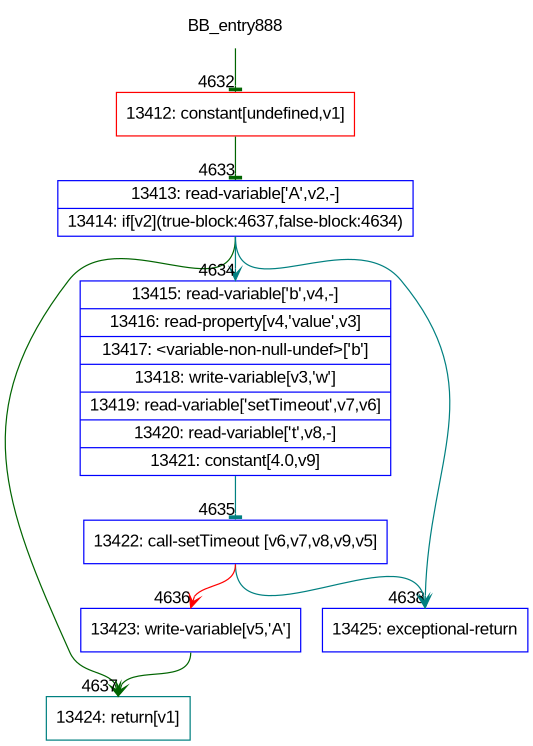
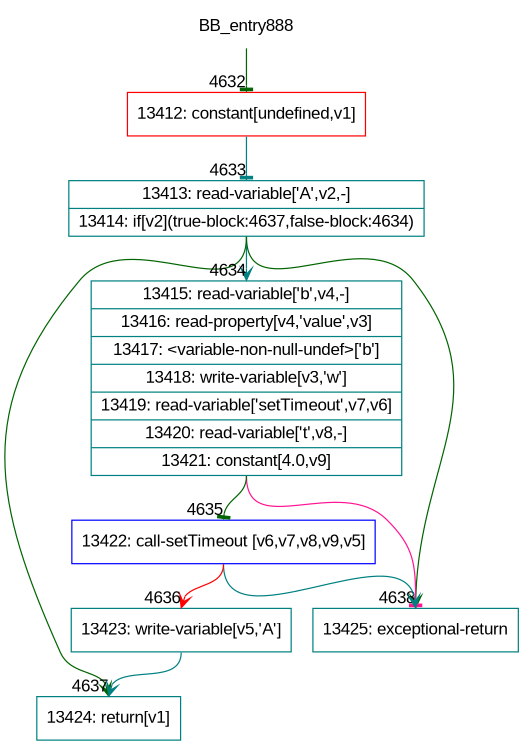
  digraph {
    fontname="Liberation Sans"
    rankdir=TD
    node [color=teal fontname="Liberation Sans" shape=record]
    edge [arrowhead=vee color=darkgreen fontname="Liberation Sans" headport=n tailport=s]
    n1 [label=BB_entry888 shape=none]
    n2 [color=red label="{13412: constant[undefined,v1]}"]
-   n3 [color=blue label="{13413: read-variable['A',v2,-]|13414: if[v2](true-block:4637,false-block:4634)}"]
+   n3 [label="{13413: read-variable['A',v2,-]|13414: if[v2](true-block:4637,false-block:4634)}"]
    n4 [label="{13424: return[v1]}"]
-   n5 [color=blue label="{13415: read-variable['b',v4,-]|13416: read-property[v4,'value',v3]|13417: \<variable-non-null-undef\>['b']|13418: write-variable[v3,'w']|13419: read-variable['setTimeout',v7,v6]|13420: read-variable['t',v8,-]|13421: constant[4.0,v9]}"]
-   n6 [color=blue label="{13425: exceptional-return}"]
+   n5 [label="{13415: read-variable['b',v4,-]|13416: read-property[v4,'value',v3]|13417: \<variable-non-null-undef\>['b']|13418: write-variable[v3,'w']|13419: read-variable['setTimeout',v7,v6]|13420: read-variable['t',v8,-]|13421: constant[4.0,v9]}"]
+   n6 [label="{13425: exceptional-return}"]
    n7 [color=blue label="{13422: call-setTimeout [v6,v7,v8,v9,v5]}"]
-   n8 [color=blue label="{13423: write-variable[v5,'A']}"]
+   n8 [label="{13423: write-variable[v5,'A']}"]
    n1 -> n2 [arrowhead=tee headlabel="    4632"]
-   n2 -> n3 [arrowhead=tee headlabel="      4633"]
+   n2 -> n3 [arrowhead=tee color=teal headlabel="      4633"]
    n3 -> n4 [headlabel="      4637"]
    n3 -> n5 [color=teal headlabel="      4634"]
-   n3 -> n6 [color=teal headlabel="      4638"]
-   n5 -> n7 [arrowhead=tee color=teal headlabel="      4635"]
+   n3 -> n6 [headlabel="      4638"]
+   n5 -> n6 [arrowhead=tee color=deeppink]
+   n5 -> n7 [arrowhead=tee headlabel="      4635"]
    n7 -> n6 [color=teal]
    n7 -> n8 [color=red headlabel="      4636"]
-   n8 -> n4
+   n8 -> n4 [color=teal]
  }
